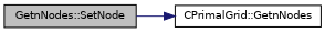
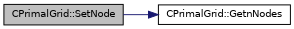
  digraph {
    rankdir=LR
    node [color=black fontname=Helvetica fontsize=10 shape=record style=filled]
-   n1 [fillcolor=grey75 fontcolor=black height=0.2 label="GetnNodes::SetNode" width=0.4]
+   n1 [fillcolor=grey75 fontcolor=black height=0.2 label="CPrimalGrid::SetNode" width=0.4]
    n2 [fillcolor=white height=0.2 label="CPrimalGrid::GetnNodes" width=0.4]
    n1 -> n2 [color=midnightblue fontname=Helvetica fontsize=10 labelfontname=Helvetica labelfontsize=10 style=solid]
  }
